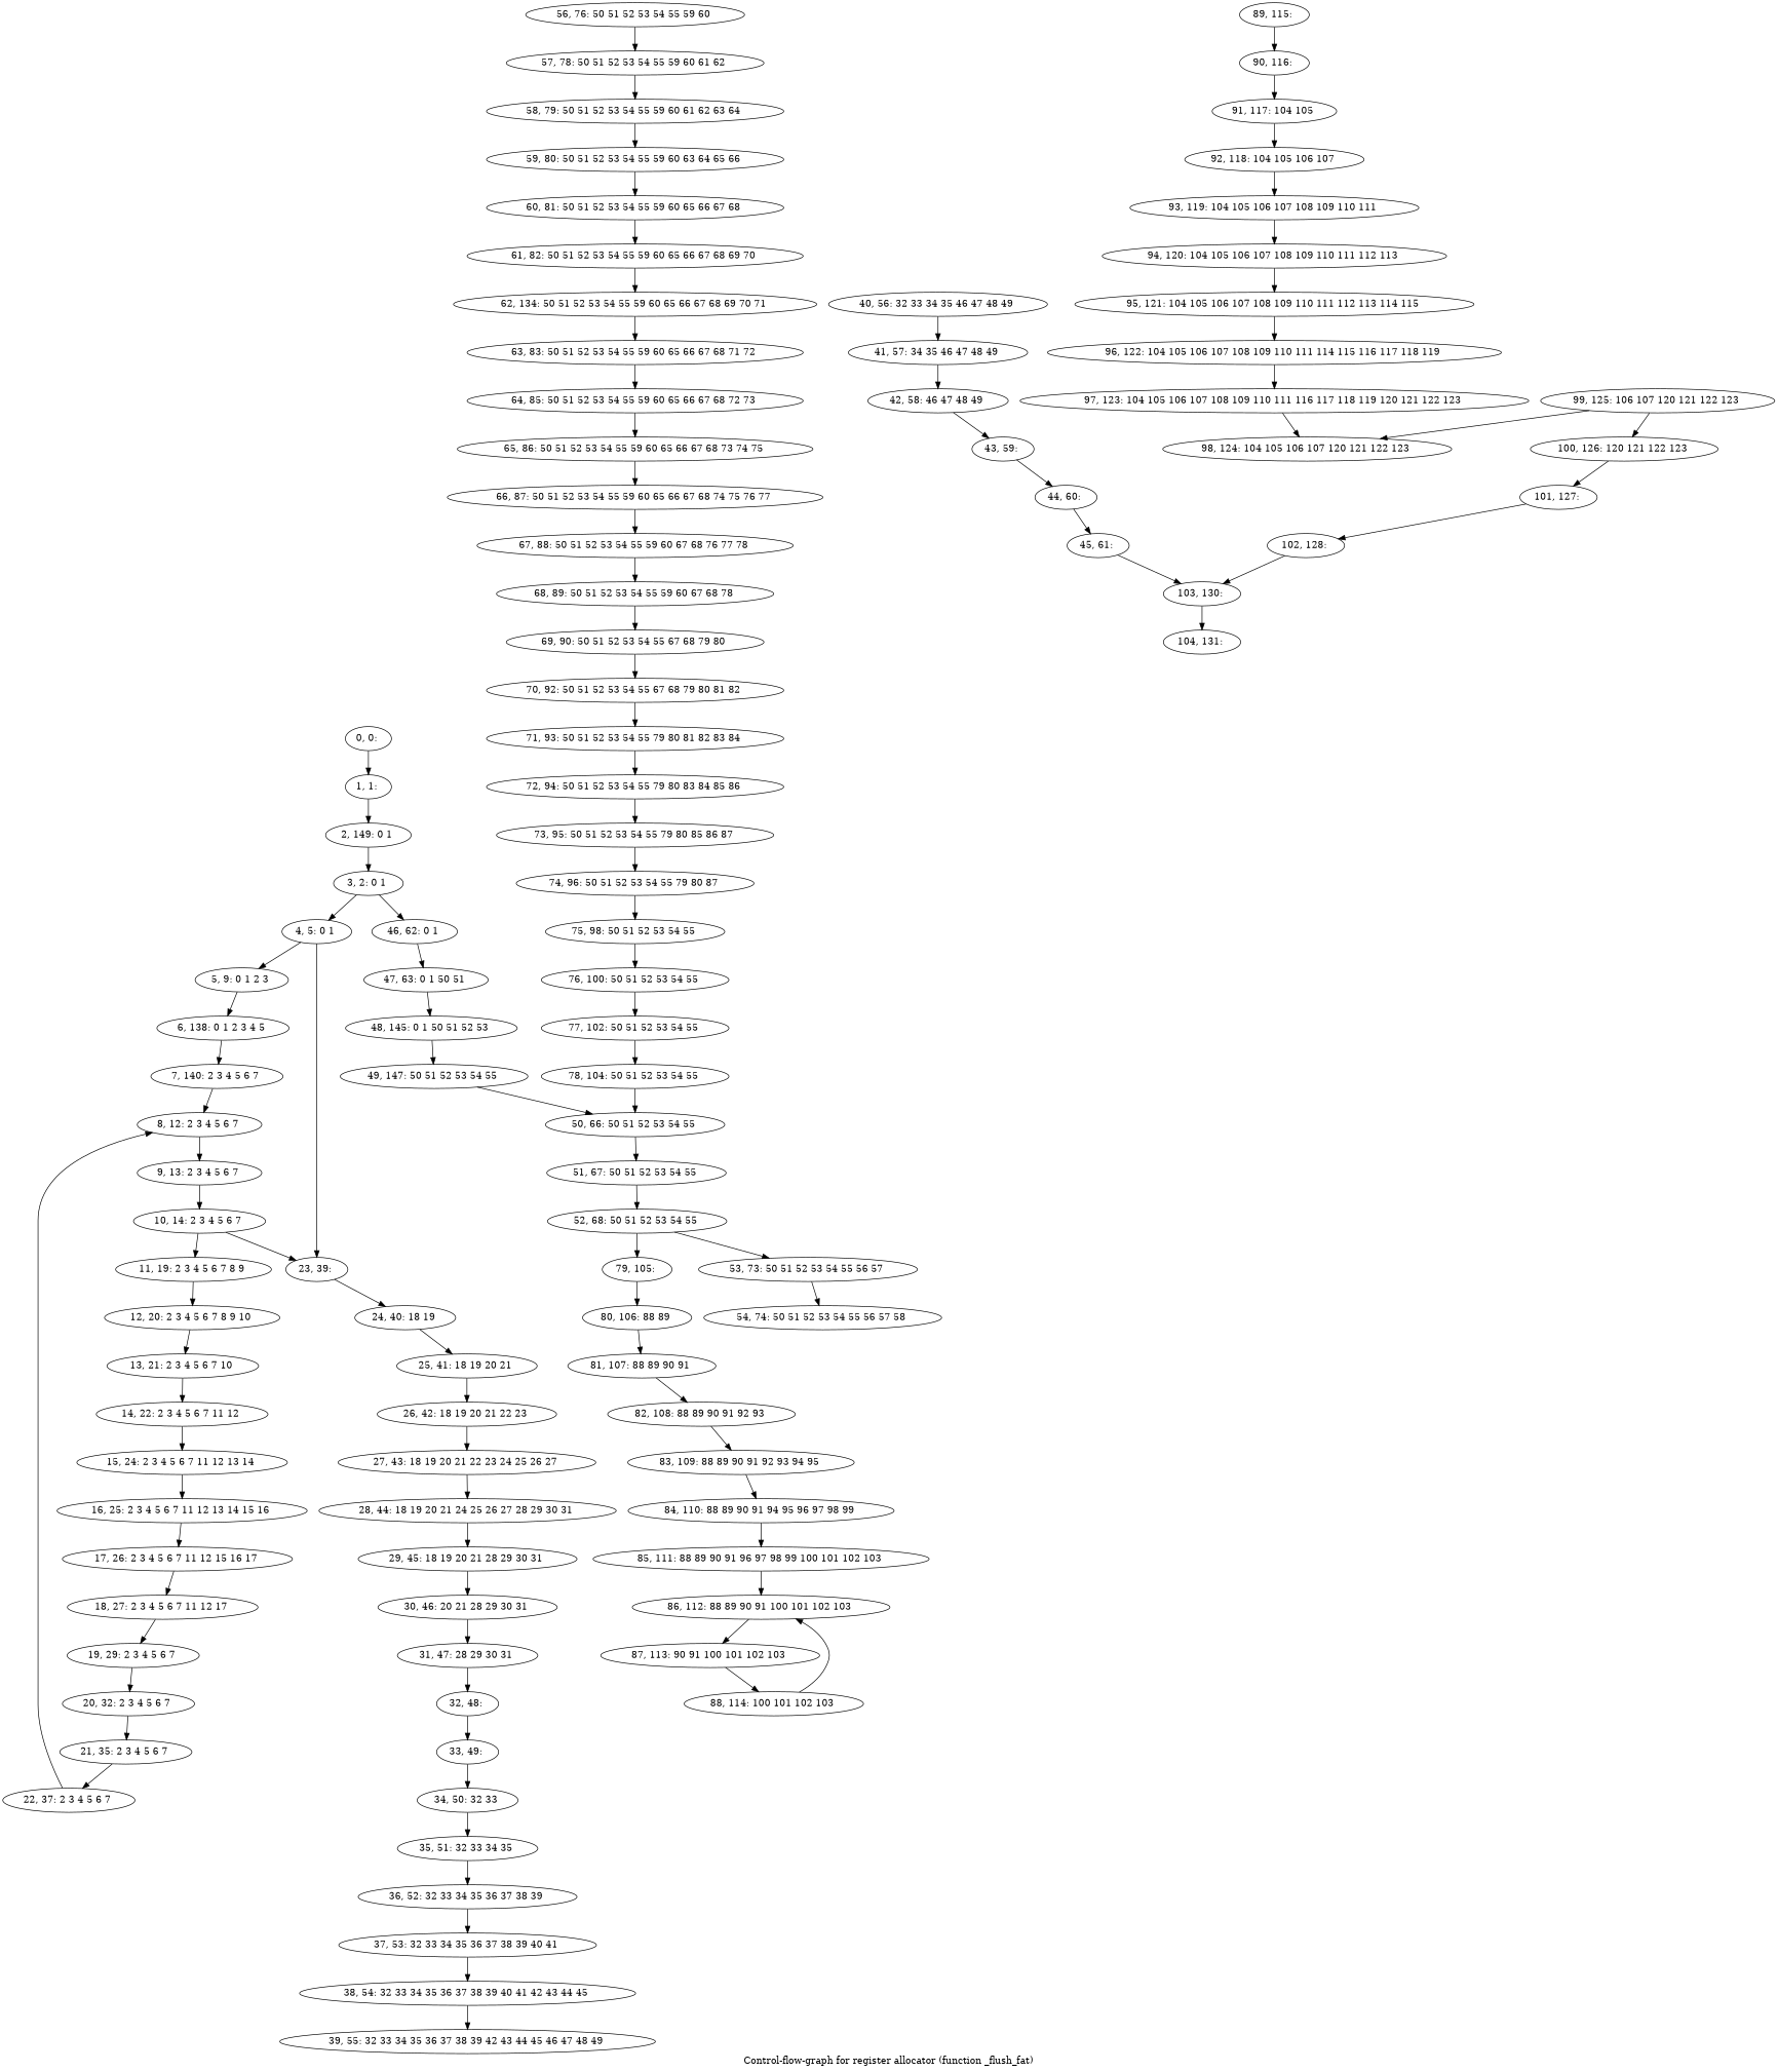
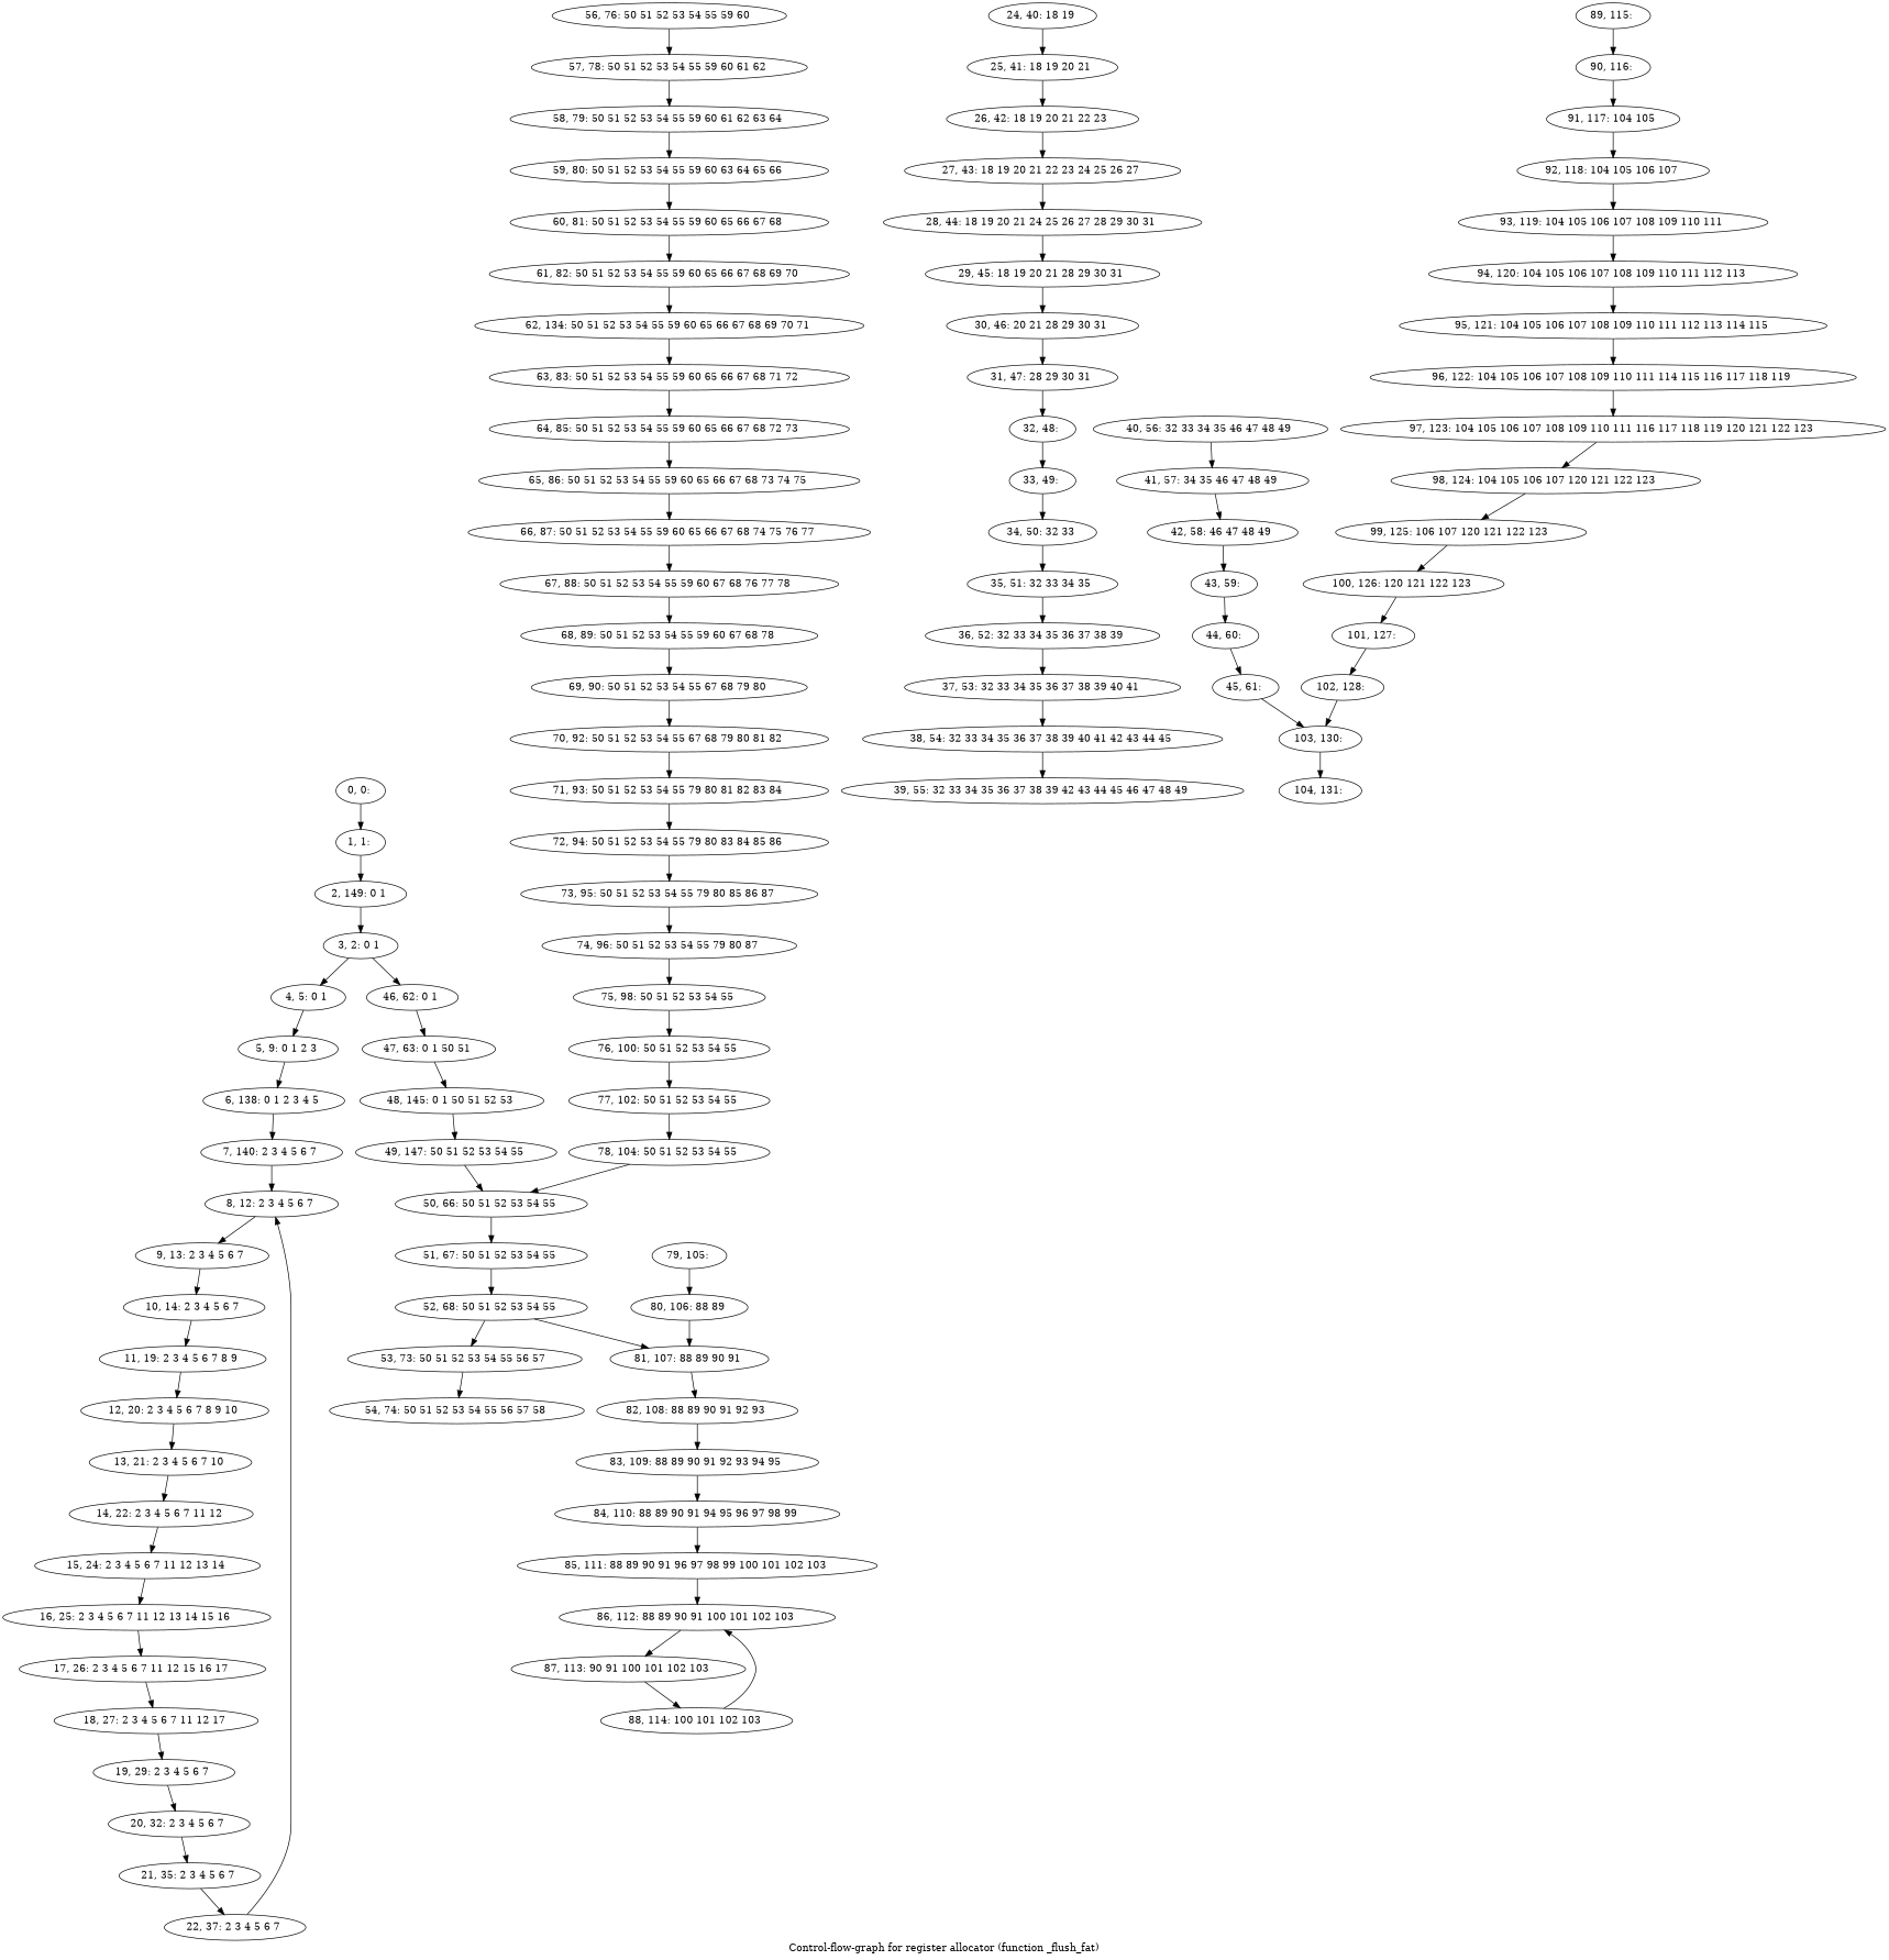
  digraph {
    label="Control-flow-graph for register allocator (function _flush_fat)"
    n1 [label="0, 0: "]
    n2 [label="1, 1: "]
    n3 [label="2, 149: 0 1 "]
    n4 [label="3, 2: 0 1 "]
    n5 [label="4, 5: 0 1 "]
    n6 [label="46, 62: 0 1 "]
    n7 [label="5, 9: 0 1 2 3 "]
-   n8 [label="23, 39: "]
    n9 [label="47, 63: 0 1 50 51 "]
    n10 [label="6, 138: 0 1 2 3 4 5 "]
    n11 [label="24, 40: 18 19 "]
    n12 [label="7, 140: 2 3 4 5 6 7 "]
    n13 [label="8, 12: 2 3 4 5 6 7 "]
    n14 [label="9, 13: 2 3 4 5 6 7 "]
    n15 [label="10, 14: 2 3 4 5 6 7 "]
    n16 [label="11, 19: 2 3 4 5 6 7 8 9 "]
    n17 [label="12, 20: 2 3 4 5 6 7 8 9 10 "]
    n18 [label="13, 21: 2 3 4 5 6 7 10 "]
    n19 [label="14, 22: 2 3 4 5 6 7 11 12 "]
    n20 [label="15, 24: 2 3 4 5 6 7 11 12 13 14 "]
    n21 [label="16, 25: 2 3 4 5 6 7 11 12 13 14 15 16 "]
    n22 [label="17, 26: 2 3 4 5 6 7 11 12 15 16 17 "]
    n23 [label="18, 27: 2 3 4 5 6 7 11 12 17 "]
    n24 [label="19, 29: 2 3 4 5 6 7 "]
    n25 [label="20, 32: 2 3 4 5 6 7 "]
    n26 [label="21, 35: 2 3 4 5 6 7 "]
    n27 [label="22, 37: 2 3 4 5 6 7 "]
    n28 [label="25, 41: 18 19 20 21 "]
    n29 [label="26, 42: 18 19 20 21 22 23 "]
    n30 [label="27, 43: 18 19 20 21 22 23 24 25 26 27 "]
    n31 [label="28, 44: 18 19 20 21 24 25 26 27 28 29 30 31 "]
    n32 [label="29, 45: 18 19 20 21 28 29 30 31 "]
    n33 [label="30, 46: 20 21 28 29 30 31 "]
    n34 [label="31, 47: 28 29 30 31 "]
    n35 [label="32, 48: "]
    n36 [label="33, 49: "]
    n37 [label="34, 50: 32 33 "]
    n38 [label="35, 51: 32 33 34 35 "]
    n39 [label="36, 52: 32 33 34 35 36 37 38 39 "]
    n40 [label="37, 53: 32 33 34 35 36 37 38 39 40 41 "]
    n41 [label="38, 54: 32 33 34 35 36 37 38 39 40 41 42 43 44 45 "]
    n42 [label="39, 55: 32 33 34 35 36 37 38 39 42 43 44 45 46 47 48 49 "]
    n43 [label="40, 56: 32 33 34 35 46 47 48 49 "]
    n44 [label="41, 57: 34 35 46 47 48 49 "]
    n45 [label="42, 58: 46 47 48 49 "]
    n46 [label="43, 59: "]
    n47 [label="44, 60: "]
    n48 [label="45, 61: "]
    n49 [label="103, 130: "]
    n50 [label="104, 131: "]
    n51 [label="48, 145: 0 1 50 51 52 53 "]
    n52 [label="49, 147: 50 51 52 53 54 55 "]
    n53 [label="50, 66: 50 51 52 53 54 55 "]
    n54 [label="51, 67: 50 51 52 53 54 55 "]
    n55 [label="52, 68: 50 51 52 53 54 55 "]
    n56 [label="53, 73: 50 51 52 53 54 55 56 57 "]
    n57 [label="79, 105: "]
    n58 [label="54, 74: 50 51 52 53 54 55 56 57 58 "]
    n59 [label="80, 106: 88 89 "]
    n60 [label="56, 76: 50 51 52 53 54 55 59 60 "]
    n61 [label="57, 78: 50 51 52 53 54 55 59 60 61 62 "]
    n62 [label="58, 79: 50 51 52 53 54 55 59 60 61 62 63 64 "]
    n63 [label="59, 80: 50 51 52 53 54 55 59 60 63 64 65 66 "]
    n64 [label="60, 81: 50 51 52 53 54 55 59 60 65 66 67 68 "]
    n65 [label="61, 82: 50 51 52 53 54 55 59 60 65 66 67 68 69 70 "]
    n66 [label="62, 134: 50 51 52 53 54 55 59 60 65 66 67 68 69 70 71 "]
    n67 [label="63, 83: 50 51 52 53 54 55 59 60 65 66 67 68 71 72 "]
    n68 [label="64, 85: 50 51 52 53 54 55 59 60 65 66 67 68 72 73 "]
    n69 [label="65, 86: 50 51 52 53 54 55 59 60 65 66 67 68 73 74 75 "]
    n70 [label="66, 87: 50 51 52 53 54 55 59 60 65 66 67 68 74 75 76 77 "]
    n71 [label="67, 88: 50 51 52 53 54 55 59 60 67 68 76 77 78 "]
    n72 [label="68, 89: 50 51 52 53 54 55 59 60 67 68 78 "]
    n73 [label="69, 90: 50 51 52 53 54 55 67 68 79 80 "]
    n74 [label="70, 92: 50 51 52 53 54 55 67 68 79 80 81 82 "]
    n75 [label="71, 93: 50 51 52 53 54 55 79 80 81 82 83 84 "]
    n76 [label="72, 94: 50 51 52 53 54 55 79 80 83 84 85 86 "]
    n77 [label="73, 95: 50 51 52 53 54 55 79 80 85 86 87 "]
    n78 [label="74, 96: 50 51 52 53 54 55 79 80 87 "]
    n79 [label="75, 98: 50 51 52 53 54 55 "]
    n80 [label="76, 100: 50 51 52 53 54 55 "]
    n81 [label="77, 102: 50 51 52 53 54 55 "]
    n82 [label="78, 104: 50 51 52 53 54 55 "]
    n83 [label="81, 107: 88 89 90 91 "]
    n84 [label="82, 108: 88 89 90 91 92 93 "]
    n85 [label="83, 109: 88 89 90 91 92 93 94 95 "]
    n86 [label="84, 110: 88 89 90 91 94 95 96 97 98 99 "]
    n87 [label="85, 111: 88 89 90 91 96 97 98 99 100 101 102 103 "]
    n88 [label="86, 112: 88 89 90 91 100 101 102 103 "]
    n89 [label="87, 113: 90 91 100 101 102 103 "]
    n90 [label="88, 114: 100 101 102 103 "]
    n91 [label="89, 115: "]
    n92 [label="90, 116: "]
    n93 [label="91, 117: 104 105 "]
    n94 [label="92, 118: 104 105 106 107 "]
    n95 [label="93, 119: 104 105 106 107 108 109 110 111 "]
    n96 [label="94, 120: 104 105 106 107 108 109 110 111 112 113 "]
    n97 [label="95, 121: 104 105 106 107 108 109 110 111 112 113 114 115 "]
    n98 [label="96, 122: 104 105 106 107 108 109 110 111 114 115 116 117 118 119 "]
    n99 [label="97, 123: 104 105 106 107 108 109 110 111 116 117 118 119 120 121 122 123 "]
    n100 [label="98, 124: 104 105 106 107 120 121 122 123 "]
    n101 [label="99, 125: 106 107 120 121 122 123 "]
    n102 [label="100, 126: 120 121 122 123 "]
    n103 [label="101, 127: "]
    n104 [label="102, 128: "]
    n1 -> n2
    n2 -> n3
    n3 -> n4
    n4 -> n5
    n4 -> n6
    n5 -> n7
-   n5 -> n8
    n6 -> n9
    n7 -> n10
-   n8 -> n11
    n9 -> n51
    n10 -> n12
    n11 -> n28
    n12 -> n13
    n13 -> n14
    n14 -> n15
-   n15 -> n8
    n15 -> n16
    n16 -> n17
    n17 -> n18
    n18 -> n19
    n19 -> n20
    n20 -> n21
    n21 -> n22
    n22 -> n23
    n23 -> n24
    n24 -> n25
    n25 -> n26
    n26 -> n27
    n27 -> n13
    n28 -> n29
    n29 -> n30
    n30 -> n31
    n31 -> n32
    n32 -> n33
    n33 -> n34
    n34 -> n35
    n35 -> n36
    n36 -> n37
    n37 -> n38
    n38 -> n39
    n39 -> n40
    n40 -> n41
    n41 -> n42
    n43 -> n44
    n44 -> n45
    n45 -> n46
    n46 -> n47
    n47 -> n48
    n48 -> n49
    n49 -> n50
    n51 -> n52
    n52 -> n53
    n53 -> n54
    n54 -> n55
    n55 -> n56
-   n55 -> n57
+   n55 -> n83
    n56 -> n58
    n57 -> n59
    n59 -> n83
    n60 -> n61
    n61 -> n62
    n62 -> n63
    n63 -> n64
    n64 -> n65
    n65 -> n66
    n66 -> n67
    n67 -> n68
    n68 -> n69
    n69 -> n70
    n70 -> n71
    n71 -> n72
    n72 -> n73
    n73 -> n74
    n74 -> n75
    n75 -> n76
    n76 -> n77
    n77 -> n78
    n78 -> n79
    n79 -> n80
    n80 -> n81
    n81 -> n82
    n82 -> n53
    n83 -> n84
    n84 -> n85
    n85 -> n86
    n86 -> n87
    n87 -> n88
    n88 -> n89
    n89 -> n90
    n90 -> n88
    n91 -> n92
    n92 -> n93
    n93 -> n94
    n94 -> n95
    n95 -> n96
    n96 -> n97
    n97 -> n98
    n98 -> n99
    n99 -> n100
-   n101 -> n100
+   n100 -> n101
    n101 -> n102
    n102 -> n103
    n103 -> n104
    n104 -> n49
  }
